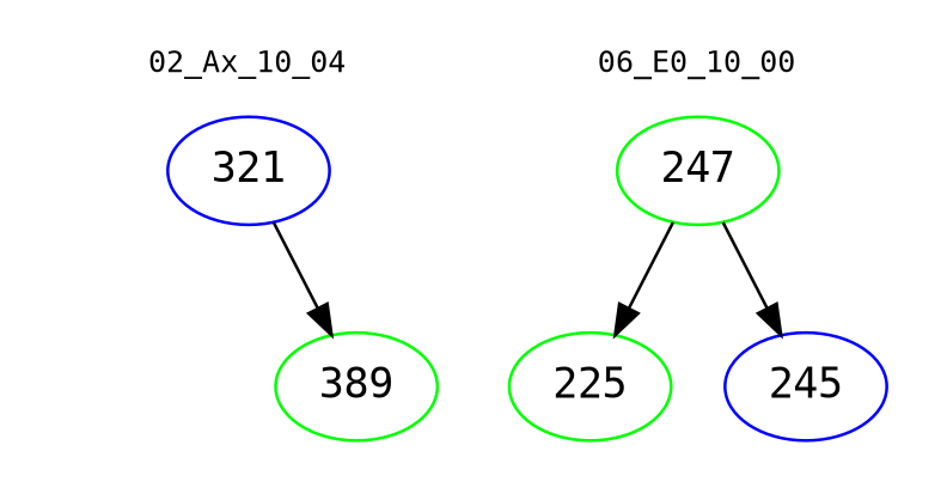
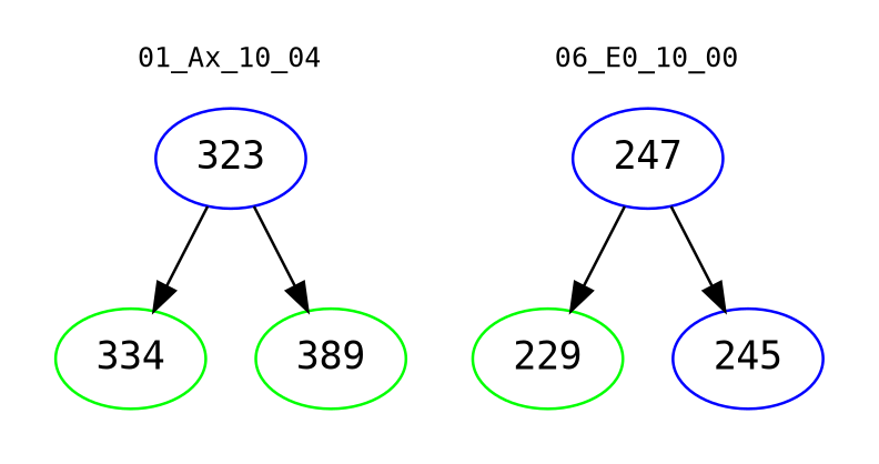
  digraph {
    fontname="DejaVu Sans Mono"
    node [color=blue fontname="DejaVu Sans Mono"]
    edge [color=black fontname="DejaVu Sans Mono"]
-   n1 [label=321]
+   n1 [label=323]
+   n2 [color=green label=334]
    n3 [color=green label=389]
-   n4 [color=green label=247]
-   n5 [color=green label=225]
+   n4 [label=247]
+   n5 [color=green label=229]
    n6 [label=245]
    subgraph cluster_1 {
      color=white
      fontsize=10
-     label="02_Ax_10_04"
+     label="01_Ax_10_04"
      n1
+     n2
      n3
    }
    subgraph cluster_2 {
      color=white
      fontsize=10
      label="06_E0_10_00"
      n4
      n5
      n6
    }
+   n1 -> n2
    n1 -> n3
    n4 -> n5
    n4 -> n6
  }
